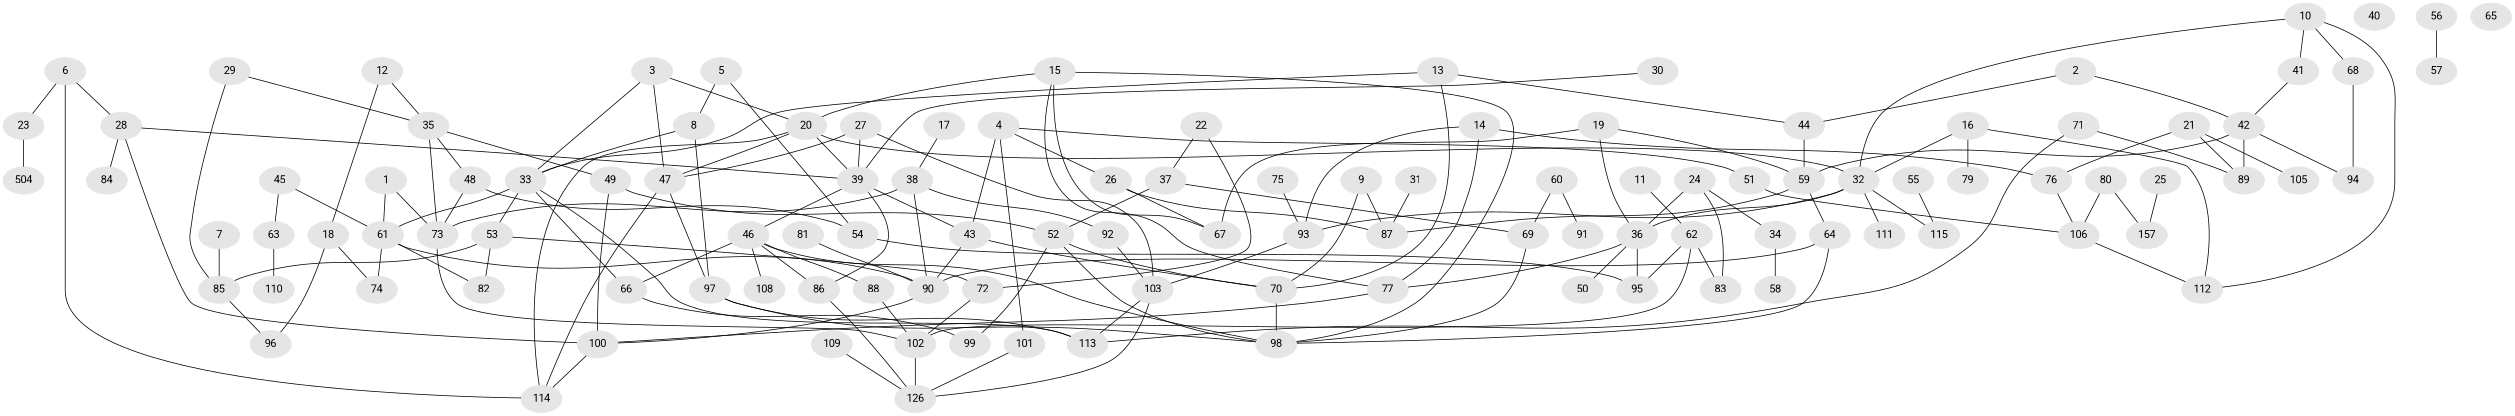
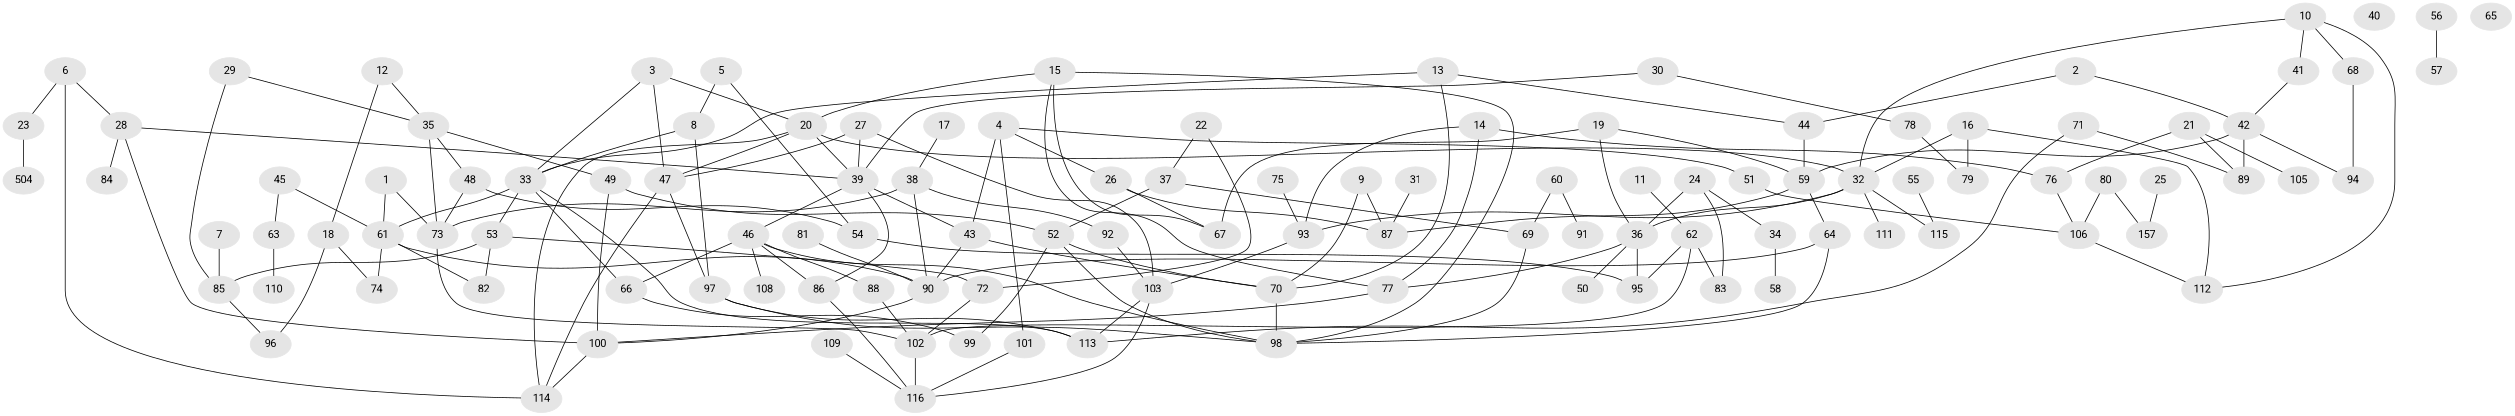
  graph {
    fontname=Roboto
    node [color=gray90 fontname=Roboto style=filled]
    edge [fontname=Roboto]
    1
    61
    73
    74
    90
    82
    102
    2
    42
    44
    59
    89
    94
    3
    20
    33
    47
    114
    32
    39
    53
    66
    113
    97
    4
    26
    43
    51
    101
    87
    67
    70
    106
-   116 [label=126]
+   116
    5
    8
    54
    95
    6
    23
    28
    n42 [label=504]
    84
    100
    7
    85
    96
    98
    9
    10
    41
    68
    112
    93
    36
    111
    115
    11
    62
    83
    12
    18
    35
    48
    49
    13
    14
    76
    77
    103
    15
    16
    79
    17
    38
    92
    19
    50
    64
    46
    86
    21
    105
    22
    37
    72
    52
    69
    24
    34
    58
    n92 [label=157]
    25
    27
    29
    30
+   78
    31
    99
    45
    63
    88
    108
    40
    110
    55
    56
    57
    60
    91
    65
    71
    75
    80
    81
    109
    1 -- 61
    1 -- 73
    61 -- 74
    61 -- 90
    61 -- 82
    73 -- 102
    90 -- 100
    102 -- 116
    2 -- 42
    2 -- 44
    42 -- 59
    42 -- 89
    42 -- 94
    44 -- 59
    59 -- 87
    59 -- 64
    3 -- 20
    3 -- 33
    3 -- 47
    20 -- 47
    20 -- 114
    20 -- 32
    20 -- 39
    33 -- 61
    33 -- 53
    33 -- 66
    33 -- 113
    47 -- 114
    47 -- 97
    32 -- 93
    32 -- 36
    32 -- 111
    32 -- 115
    39 -- 43
    39 -- 46
    39 -- 86
    53 -- 82
    53 -- 85
    53 -- 72
    66 -- 99
    97 -- 113
    97 -- 98
    4 -- 26
    4 -- 43
    4 -- 51
    4 -- 101
    26 -- 87
    26 -- 67
    43 -- 90
    43 -- 70
    51 -- 106
    101 -- 116
    70 -- 98
    106 -- 112
    5 -- 8
    5 -- 54
    8 -- 33
    8 -- 97
    54 -- 95
    6 -- 114
    6 -- 23
    6 -- 28
    23 -- n42
    28 -- 39
    28 -- 84
    28 -- 100
    100 -- 114
    7 -- 85
    85 -- 96
    9 -- 87
    9 -- 70
    10 -- 32
    10 -- 41
    10 -- 68
    10 -- 112
    41 -- 42
    68 -- 94
    93 -- 103
    36 -- 95
    36 -- 77
    36 -- 50
    11 -- 62
    62 -- 102
    62 -- 95
    62 -- 83
    12 -- 18
    12 -- 35
    18 -- 74
    18 -- 96
    35 -- 73
    35 -- 48
    35 -- 49
    48 -- 73
    48 -- 54
    49 -- 100
    49 -- 52
    13 -- 44
    13 -- 33
    13 -- 70
    14 -- 93
    14 -- 76
    14 -- 77
    76 -- 106
    77 -- 100
    103 -- 113
    103 -- 116
    15 -- 20
    15 -- 67
    15 -- 98
    15 -- 77
    16 -- 32
    16 -- 112
    16 -- 79
    17 -- 38
    38 -- 73
    38 -- 90
    38 -- 92
    92 -- 103
    19 -- 59
    19 -- 67
    19 -- 36
    64 -- 90
    64 -- 98
    46 -- 66
    46 -- 98
    46 -- 86
    46 -- 88
    46 -- 108
    86 -- 116
    21 -- 89
    21 -- 76
    21 -- 105
    22 -- 37
    22 -- 72
    37 -- 52
    37 -- 69
    72 -- 102
    52 -- 70
    52 -- 98
    52 -- 99
    69 -- 98
    24 -- 36
    24 -- 83
    24 -- 34
    34 -- 58
    25 -- n92
    27 -- 47
    27 -- 39
    27 -- 103
    29 -- 85
    29 -- 35
    30 -- 39
+   30 -- 78
+   78 -- 79
    31 -- 87
    45 -- 61
    45 -- 63
    63 -- 110
    88 -- 102
    55 -- 115
    56 -- 57
    60 -- 69
    60 -- 91
    71 -- 89
    71 -- 113
    75 -- 93
    80 -- 106
    80 -- n92
    81 -- 90
    109 -- 116
  }
